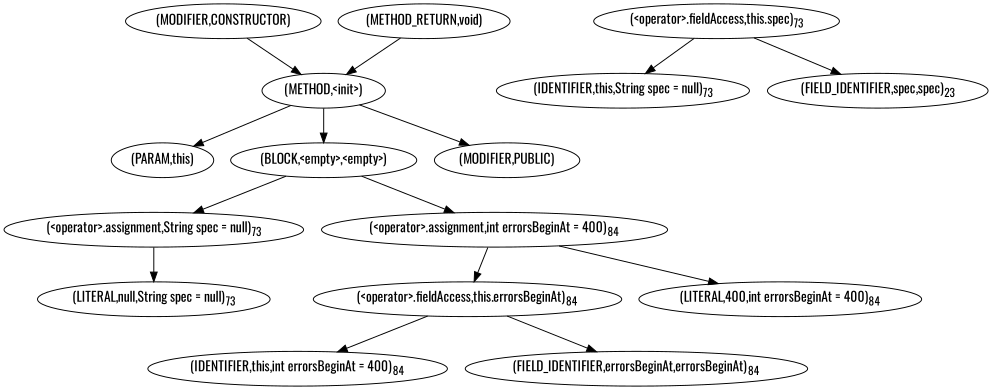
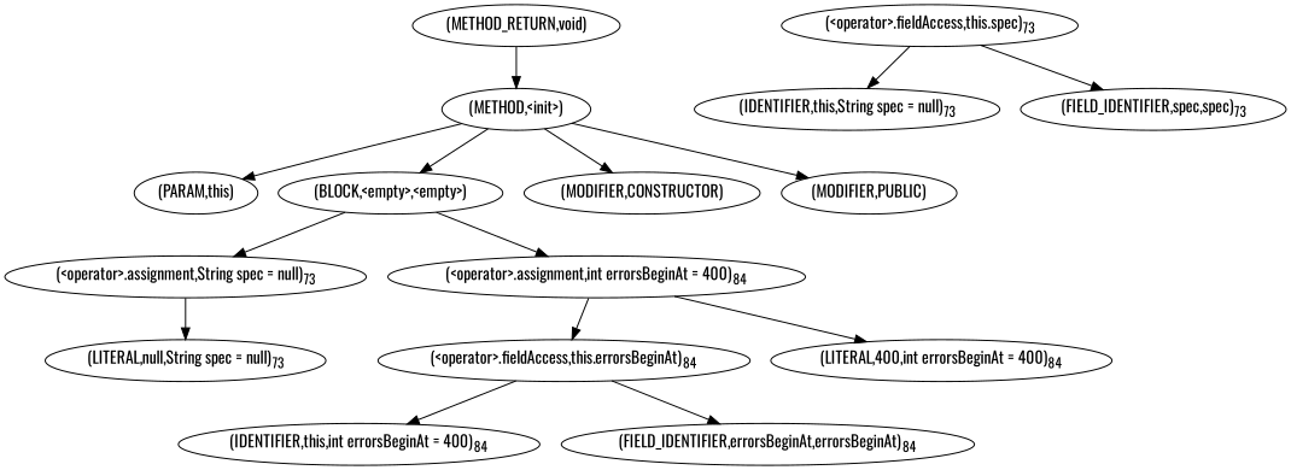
  digraph {
    fontname=Oswald
    node [fontname=Oswald]
    edge [fontname=Oswald]
    n1 [label=<(METHOD,&lt;init&gt;)>]
    n2 [label=<(PARAM,this)>]
    n3 [label=<(BLOCK,&lt;empty&gt;,&lt;empty&gt;)>]
    n4 [label=<(MODIFIER,CONSTRUCTOR)>]
    n5 [label=<(MODIFIER,PUBLIC)>]
    n6 [label=<(&lt;operator&gt;.assignment,String spec = null)<SUB>73</SUB>>]
    n7 [label=<(&lt;operator&gt;.assignment,int errorsBeginAt = 400)<SUB>84</SUB>>]
    n8 [label=<(METHOD_RETURN,void)>]
    n9 [label=<(LITERAL,null,String spec = null)<SUB>73</SUB>>]
    n10 [label=<(&lt;operator&gt;.fieldAccess,this.errorsBeginAt)<SUB>84</SUB>>]
    n11 [label=<(LITERAL,400,int errorsBeginAt = 400)<SUB>84</SUB>>]
    n12 [label=<(&lt;operator&gt;.fieldAccess,this.spec)<SUB>73</SUB>>]
    n13 [label=<(IDENTIFIER,this,String spec = null)<SUB>73</SUB>>]
-   n14 [label=<(FIELD_IDENTIFIER,spec,spec)<SUB>23</SUB>>]
+   n14 [label=<(FIELD_IDENTIFIER,spec,spec)<SUB>73</SUB>>]
    n15 [label=<(IDENTIFIER,this,int errorsBeginAt = 400)<SUB>84</SUB>>]
    n16 [label=<(FIELD_IDENTIFIER,errorsBeginAt,errorsBeginAt)<SUB>84</SUB>>]
    n1 -> n2
    n1 -> n3
-   n4 -> n1
+   n1 -> n4
    n1 -> n5
    n3 -> n6
    n3 -> n7
    n6 -> n9
    n7 -> n10
    n7 -> n11
    n8 -> n1
    n10 -> n15
    n10 -> n16
    n12 -> n13
    n12 -> n14
  }
